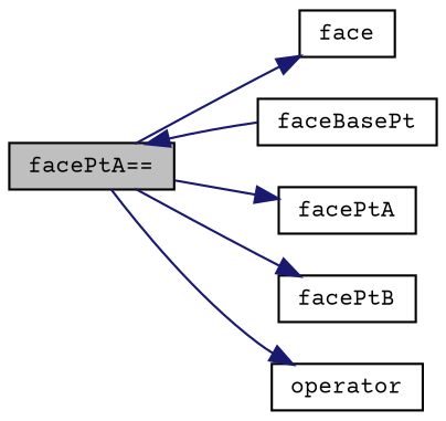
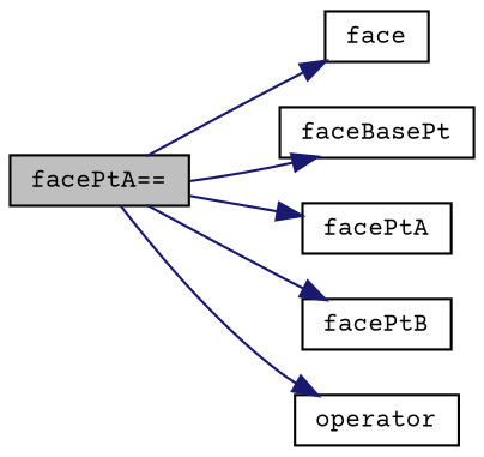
  digraph {
    fontname="Courier Prime"
    rankdir=LR
    node [color=black fontname="Courier Prime" fontsize=10 shape=record]
    edge [color=midnightblue fontname="Courier Prime" fontsize=10 labelfontname=Helvetica labelfontsize=10 style=solid]
    n1 [fillcolor=grey75 fontcolor=black height=0.2 label="facePtA==" style=filled width=0.4]
    n2 [height=0.2 label=face width=0.4]
    n3 [height=0.2 label=faceBasePt width=0.4]
    n4 [height=0.2 label=facePtA width=0.4]
    n5 [height=0.2 label=facePtB width=0.4]
    n6 [height=0.2 label=operator width=0.4]
    n1 -> n2
-   n3 -> n1
+   n1 -> n3
    n1 -> n4
    n1 -> n5
    n1 -> n6
  }
